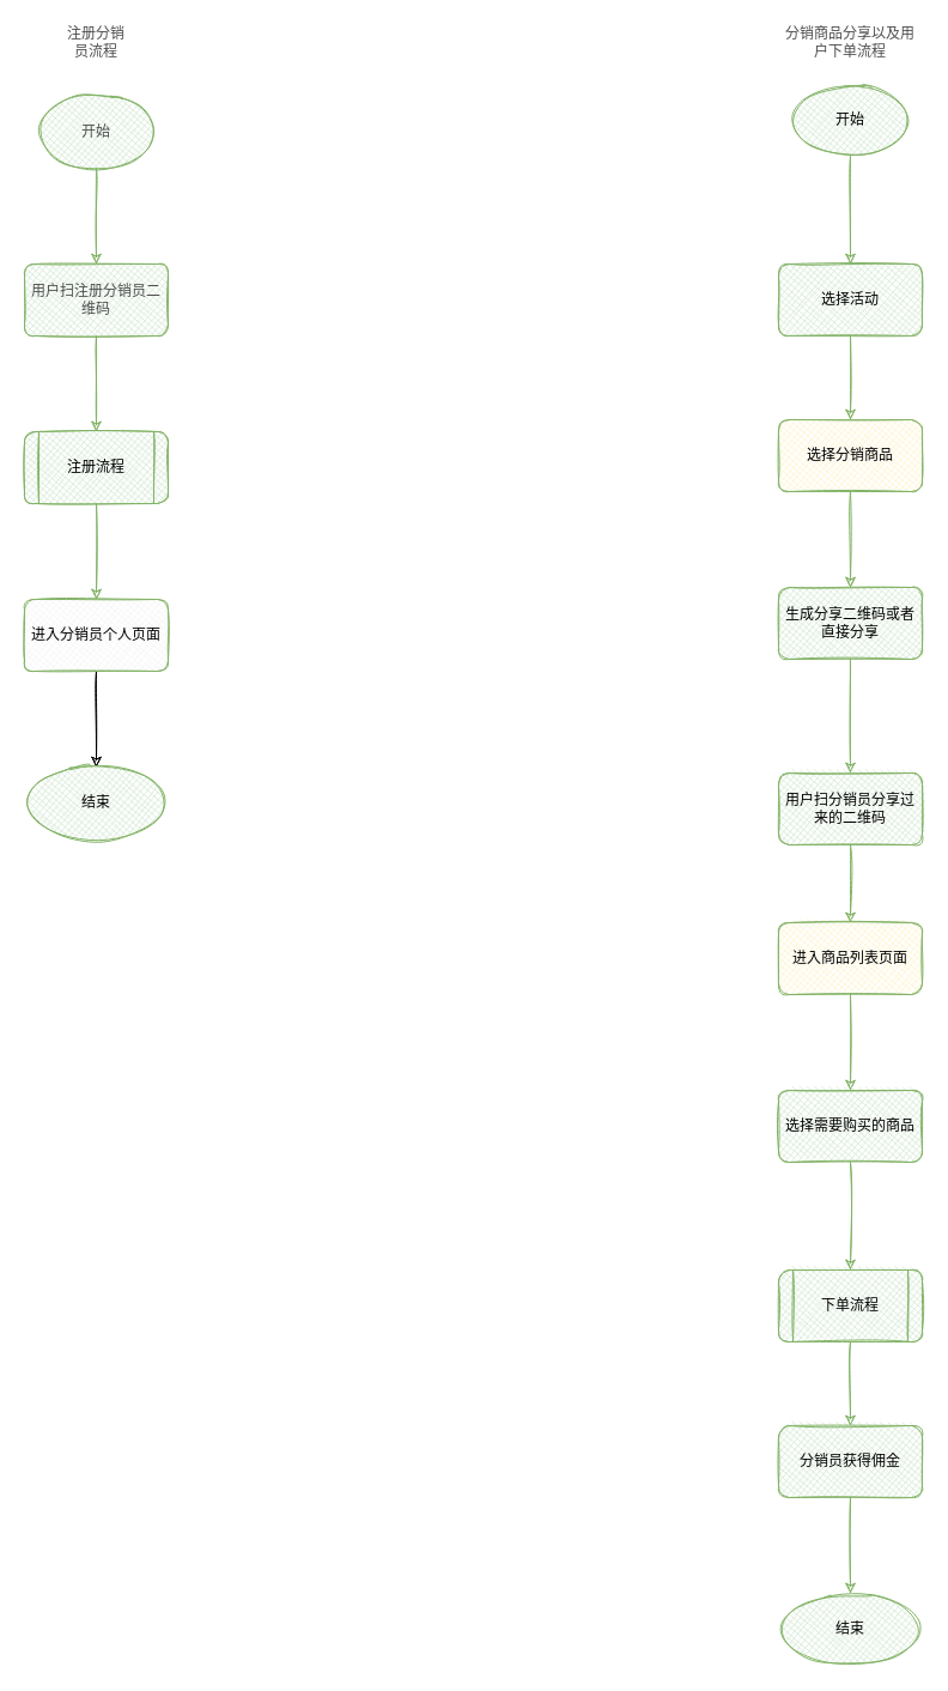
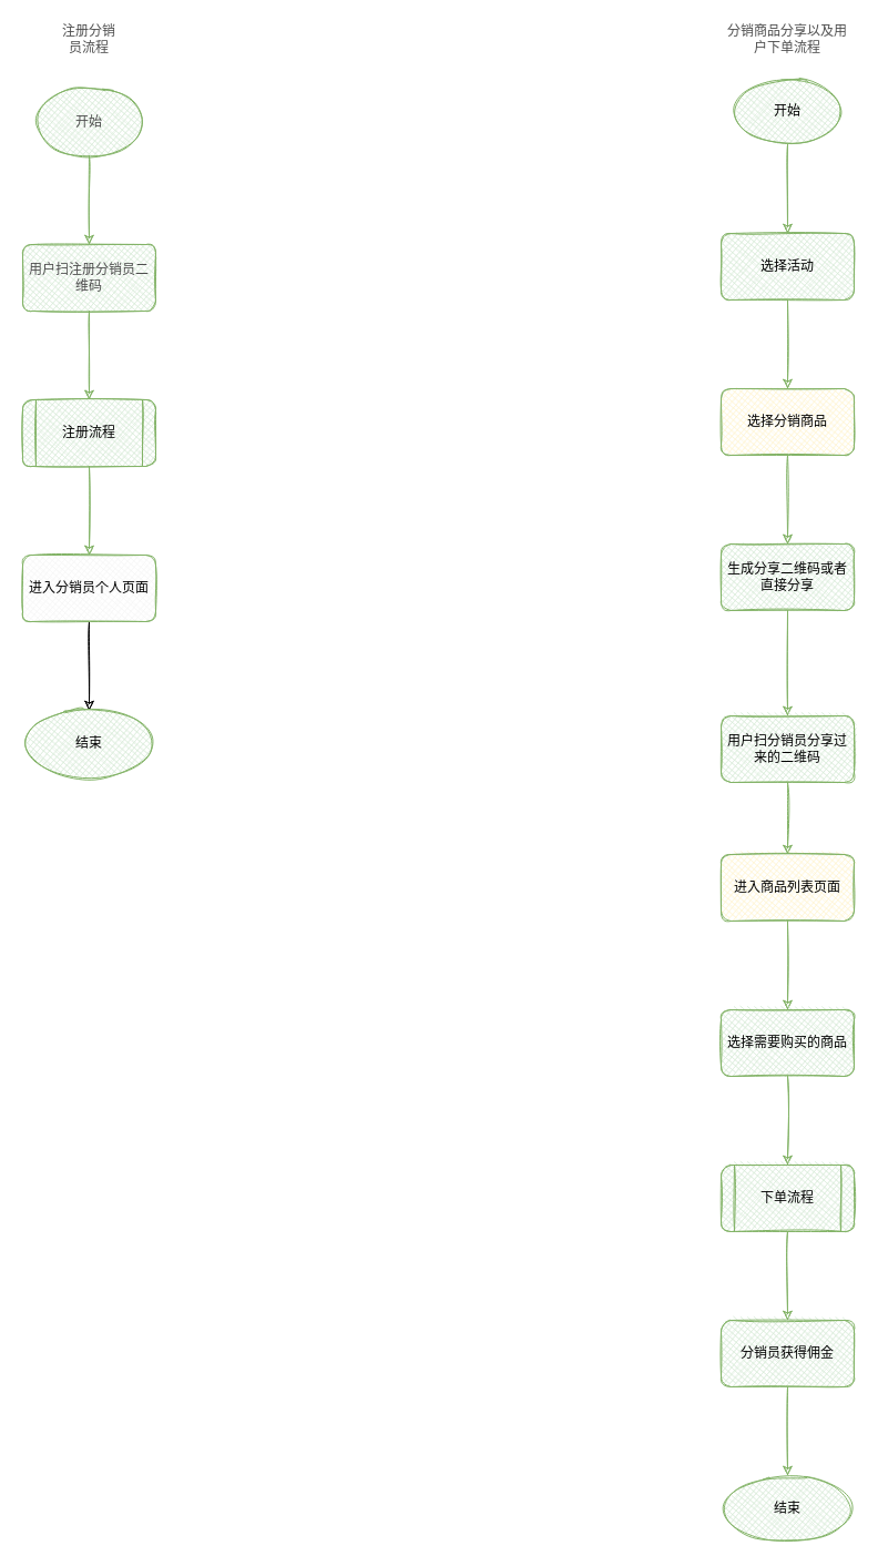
  <mxCell id="0" />
  <mxCell id="1" parent="0" />
  <mxCell id="2" value="" style="edgeStyle=orthogonalEdgeStyle;rounded=1;sketch=1;orthogonalLoop=1;jettySize=auto;html=1;fontColor=#4D4D4D;fillColor=#d5e8d4;strokeColor=#82b366;" edge="1" parent="1" source="3" target="5"><mxGeometry relative="1" as="geometry" /></mxCell>
  <mxCell id="3" value="&lt;font color=&quot;#4d4d4d&quot;&gt;开始&lt;/font&gt;" style="strokeWidth=1;html=1;shape=mxgraph.flowchart.start_1;whiteSpace=wrap;rounded=1;sketch=1;fillStyle=cross-hatch;fillColor=#d5e8d4;strokeColor=#82b366;" vertex="1" parent="1"><mxGeometry x="30" y="80" width="100" height="60" as="geometry" /></mxCell>
  <mxCell id="4" value="" style="edgeStyle=orthogonalEdgeStyle;rounded=1;sketch=1;orthogonalLoop=1;jettySize=auto;html=1;fontColor=#4D4D4D;fillColor=#d5e8d4;strokeColor=#82b366;" edge="1" parent="1" source="5" target="7"><mxGeometry relative="1" as="geometry" /></mxCell>
  <mxCell id="5" value="&lt;font color=&quot;#4d4d4d&quot;&gt;用户扫注册分销员二维码&lt;/font&gt;" style="whiteSpace=wrap;html=1;fillColor=#d5e8d4;strokeColor=#82b366;strokeWidth=1;rounded=1;sketch=1;fillStyle=cross-hatch;" vertex="1" parent="1"><mxGeometry x="20" y="220" width="120" height="60" as="geometry" /></mxCell>
  <mxCell id="6" value="" style="edgeStyle=orthogonalEdgeStyle;rounded=1;sketch=1;orthogonalLoop=1;jettySize=auto;html=1;fontColor=#4D4D4D;fillColor=#d5e8d4;strokeColor=#82b366;" edge="1" parent="1" source="7" target="9"><mxGeometry relative="1" as="geometry" /></mxCell>
  <mxCell id="7" value="注册流程" style="shape=process;whiteSpace=wrap;html=1;backgroundOutline=1;fillColor=#d5e8d4;strokeColor=#82b366;strokeWidth=1;rounded=1;sketch=1;fillStyle=cross-hatch;" vertex="1" parent="1"><mxGeometry x="20" y="360" width="120" height="60" as="geometry" /></mxCell>
  <mxCell id="8" value="" style="edgeStyle=orthogonalEdgeStyle;rounded=1;sketch=1;orthogonalLoop=1;jettySize=auto;html=1;fontColor=#4D4D4D;" edge="1" parent="1" source="9" target="10"><mxGeometry relative="1" as="geometry" /></mxCell>
  <mxCell id="9" value="进入分销员个人页面" style="whiteSpace=wrap;html=1;fillColor=#f5f5f5;strokeColor=#82b366;strokeWidth=1;rounded=1;sketch=1;fillStyle=cross-hatch;" vertex="1" parent="1"><mxGeometry x="20" y="500" width="120" height="60" as="geometry" /></mxCell>
  <mxCell id="10" value="结束" style="ellipse;whiteSpace=wrap;html=1;fillColor=#d5e8d4;strokeColor=#82b366;strokeWidth=1;rounded=1;sketch=1;fillStyle=cross-hatch;" vertex="1" parent="1"><mxGeometry x="20" y="640" width="120" height="60" as="geometry" /></mxCell>
  <mxCell id="11" value="注册分销员流程" style="text;html=1;strokeColor=none;fillColor=none;align=center;verticalAlign=middle;whiteSpace=wrap;rounded=0;sketch=1;fillStyle=cross-hatch;fontColor=#4D4D4D;" vertex="1" parent="1"><mxGeometry x="50" y="20" width="60" height="30" as="geometry" /></mxCell>
  <mxCell id="12" value="" style="edgeStyle=orthogonalEdgeStyle;rounded=1;sketch=1;orthogonalLoop=1;jettySize=auto;html=1;fontColor=#4D4D4D;fillColor=#d5e8d4;strokeColor=#82b366;" edge="1" parent="1" source="13" target="15"><mxGeometry relative="1" as="geometry" /></mxCell>
  <mxCell id="13" value="开始" style="strokeWidth=1;html=1;shape=mxgraph.flowchart.start_1;whiteSpace=wrap;rounded=1;sketch=1;fillStyle=cross-hatch;fillColor=#d5e8d4;strokeColor=#82b366;" vertex="1" parent="1"><mxGeometry x="660" y="70" width="100" height="60" as="geometry" /></mxCell>
  <mxCell id="14" value="" style="edgeStyle=orthogonalEdgeStyle;rounded=1;sketch=1;orthogonalLoop=1;jettySize=auto;html=1;fontColor=#4D4D4D;fillColor=#d5e8d4;strokeColor=#82b366;" edge="1" parent="1" source="15" target="17"><mxGeometry relative="1" as="geometry" /></mxCell>
- <mxCell id="15" value="选择活动" style="whiteSpace=wrap;html=1;fillColor=#d5e8d4;strokeColor=#82b366;strokeWidth=1;rounded=1;sketch=1;fillStyle=cross-hatch;" vertex="1" parent="1"><mxGeometry x="650" y="220" width="120" height="60" as="geometry" /></mxCell>
+ <mxCell id="15" value="选择活动" style="whiteSpace=wrap;html=1;fillColor=#d5e8d4;strokeColor=#82b366;strokeWidth=1;rounded=1;sketch=1;fillStyle=cross-hatch;" vertex="1" parent="1"><mxGeometry x="650" y="210" width="120" height="60" as="geometry" /></mxCell>
  <mxCell id="16" value="" style="edgeStyle=orthogonalEdgeStyle;rounded=1;sketch=1;orthogonalLoop=1;jettySize=auto;html=1;fontColor=#4D4D4D;fillColor=#d5e8d4;strokeColor=#82b366;" edge="1" parent="1" source="17" target="19"><mxGeometry relative="1" as="geometry" /></mxCell>
  <mxCell id="17" value="选择分销商品" style="whiteSpace=wrap;html=1;fillColor=#fff2cc;strokeColor=#82b366;strokeWidth=1;rounded=1;sketch=1;fillStyle=cross-hatch;" vertex="1" parent="1"><mxGeometry x="650" y="350" width="120" height="60" as="geometry" /></mxCell>
  <mxCell id="18" value="" style="edgeStyle=orthogonalEdgeStyle;rounded=1;sketch=1;orthogonalLoop=1;jettySize=auto;html=1;fontColor=#4D4D4D;fillColor=#d5e8d4;strokeColor=#82b366;" edge="1" parent="1" source="19" target="21"><mxGeometry relative="1" as="geometry" /></mxCell>
  <mxCell id="19" value="生成分享二维码或者直接分享" style="whiteSpace=wrap;html=1;fillColor=#d5e8d4;strokeColor=#82b366;strokeWidth=1;rounded=1;sketch=1;fillStyle=cross-hatch;" vertex="1" parent="1"><mxGeometry x="650" y="490" width="120" height="60" as="geometry" /></mxCell>
  <mxCell id="20" value="" style="edgeStyle=orthogonalEdgeStyle;rounded=1;sketch=1;orthogonalLoop=1;jettySize=auto;html=1;fontColor=#4D4D4D;fillColor=#d5e8d4;strokeColor=#82b366;" edge="1" parent="1" source="21" target="23"><mxGeometry relative="1" as="geometry" /></mxCell>
  <mxCell id="21" value="用户扫分销员分享过来的二维码" style="whiteSpace=wrap;html=1;fillColor=#d5e8d4;strokeColor=#82b366;strokeWidth=1;rounded=1;sketch=1;fillStyle=cross-hatch;" vertex="1" parent="1"><mxGeometry x="650" y="645" width="120" height="60" as="geometry" /></mxCell>
  <mxCell id="22" value="" style="edgeStyle=orthogonalEdgeStyle;rounded=1;sketch=1;orthogonalLoop=1;jettySize=auto;html=1;fontColor=#4D4D4D;fillColor=#d5e8d4;strokeColor=#82b366;" edge="1" parent="1" source="23" target="25"><mxGeometry relative="1" as="geometry" /></mxCell>
  <mxCell id="23" value="进入商品列表页面" style="whiteSpace=wrap;html=1;fillColor=#fff2cc;strokeColor=#82b366;strokeWidth=1;rounded=1;sketch=1;fillStyle=cross-hatch;" vertex="1" parent="1"><mxGeometry x="650" y="770" width="120" height="60" as="geometry" /></mxCell>
  <mxCell id="24" value="" style="edgeStyle=orthogonalEdgeStyle;rounded=1;sketch=1;orthogonalLoop=1;jettySize=auto;html=1;fontColor=#4D4D4D;fillColor=#d5e8d4;strokeColor=#82b366;" edge="1" parent="1" source="25" target="27"><mxGeometry relative="1" as="geometry" /></mxCell>
  <mxCell id="25" value="选择需要购买的商品" style="whiteSpace=wrap;html=1;fillColor=#d5e8d4;strokeColor=#82b366;strokeWidth=1;rounded=1;sketch=1;fillStyle=cross-hatch;" vertex="1" parent="1"><mxGeometry x="650" y="910" width="120" height="60" as="geometry" /></mxCell>
  <mxCell id="26" value="" style="edgeStyle=orthogonalEdgeStyle;rounded=1;sketch=1;orthogonalLoop=1;jettySize=auto;html=1;fontColor=#4D4D4D;fillColor=#d5e8d4;strokeColor=#82b366;" edge="1" parent="1" source="27" target="29"><mxGeometry relative="1" as="geometry" /></mxCell>
- <mxCell id="27" value="下单流程" style="shape=process;whiteSpace=wrap;html=1;backgroundOutline=1;fillColor=#d5e8d4;strokeColor=#82b366;strokeWidth=1;rounded=1;sketch=1;fillStyle=cross-hatch;" vertex="1" parent="1"><mxGeometry x="650" y="1060" width="120" height="60" as="geometry" /></mxCell>
+ <mxCell id="27" value="下单流程" style="shape=process;whiteSpace=wrap;html=1;backgroundOutline=1;fillColor=#d5e8d4;strokeColor=#82b366;strokeWidth=1;rounded=1;sketch=1;fillStyle=cross-hatch;" vertex="1" parent="1"><mxGeometry x="650" y="1050" width="120" height="60" as="geometry" /></mxCell>
  <mxCell id="28" value="" style="edgeStyle=orthogonalEdgeStyle;rounded=1;sketch=1;orthogonalLoop=1;jettySize=auto;html=1;fontColor=#4D4D4D;fillColor=#d5e8d4;strokeColor=#82b366;" edge="1" parent="1" source="29" target="30"><mxGeometry relative="1" as="geometry" /></mxCell>
  <mxCell id="29" value="分销员获得佣金" style="whiteSpace=wrap;html=1;fillColor=#d5e8d4;strokeColor=#82b366;strokeWidth=1;rounded=1;sketch=1;fillStyle=cross-hatch;" vertex="1" parent="1"><mxGeometry x="650" y="1190" width="120" height="60" as="geometry" /></mxCell>
  <mxCell id="30" value="结束" style="ellipse;whiteSpace=wrap;html=1;fillColor=#d5e8d4;strokeColor=#82b366;strokeWidth=1;rounded=1;sketch=1;fillStyle=cross-hatch;" vertex="1" parent="1"><mxGeometry x="650" y="1330" width="120" height="60" as="geometry" /></mxCell>
  <mxCell id="31" value="分销商品分享以及用户下单流程" style="text;html=1;strokeColor=none;fillColor=none;align=center;verticalAlign=middle;whiteSpace=wrap;rounded=0;sketch=1;fillStyle=cross-hatch;fontColor=#4D4D4D;" vertex="1" parent="1"><mxGeometry x="650" y="20" width="120" height="30" as="geometry" /></mxCell>
